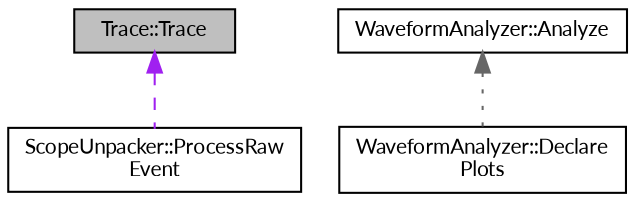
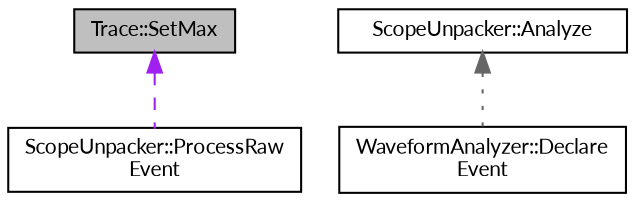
  digraph {
    fontname=Lato
    rankdir=TB
    node [color=black fillcolor=white fontname=Lato fontsize=10 shape=record style=filled]
    edge [dir=back fontname=Lato fontsize=10 labelfontname=Helvetica labelfontsize=10]
-   n1 [fillcolor=grey75 fontcolor=black height=0.2 label="Trace::Trace" width=0.4]
+   n1 [fillcolor=grey75 fontcolor=black height=0.2 label="Trace::SetMax" width=0.4]
    n2 [height=0.2 label="ScopeUnpacker::ProcessRaw\lEvent" width=0.4]
-   n3 [height=0.2 label="WaveformAnalyzer::Analyze" width=0.4]
-   n4 [height=0.2 label="WaveformAnalyzer::Declare\lPlots" width=0.4]
+   n3 [height=0.2 label="ScopeUnpacker::Analyze" width=0.4]
+   n4 [height=0.2 label="WaveformAnalyzer::Declare\lEvent" width=0.4]
    n1 -> n2 [color=purple style=dashed]
    n3 -> n4 [color=gray40 style=dotted]
  }
